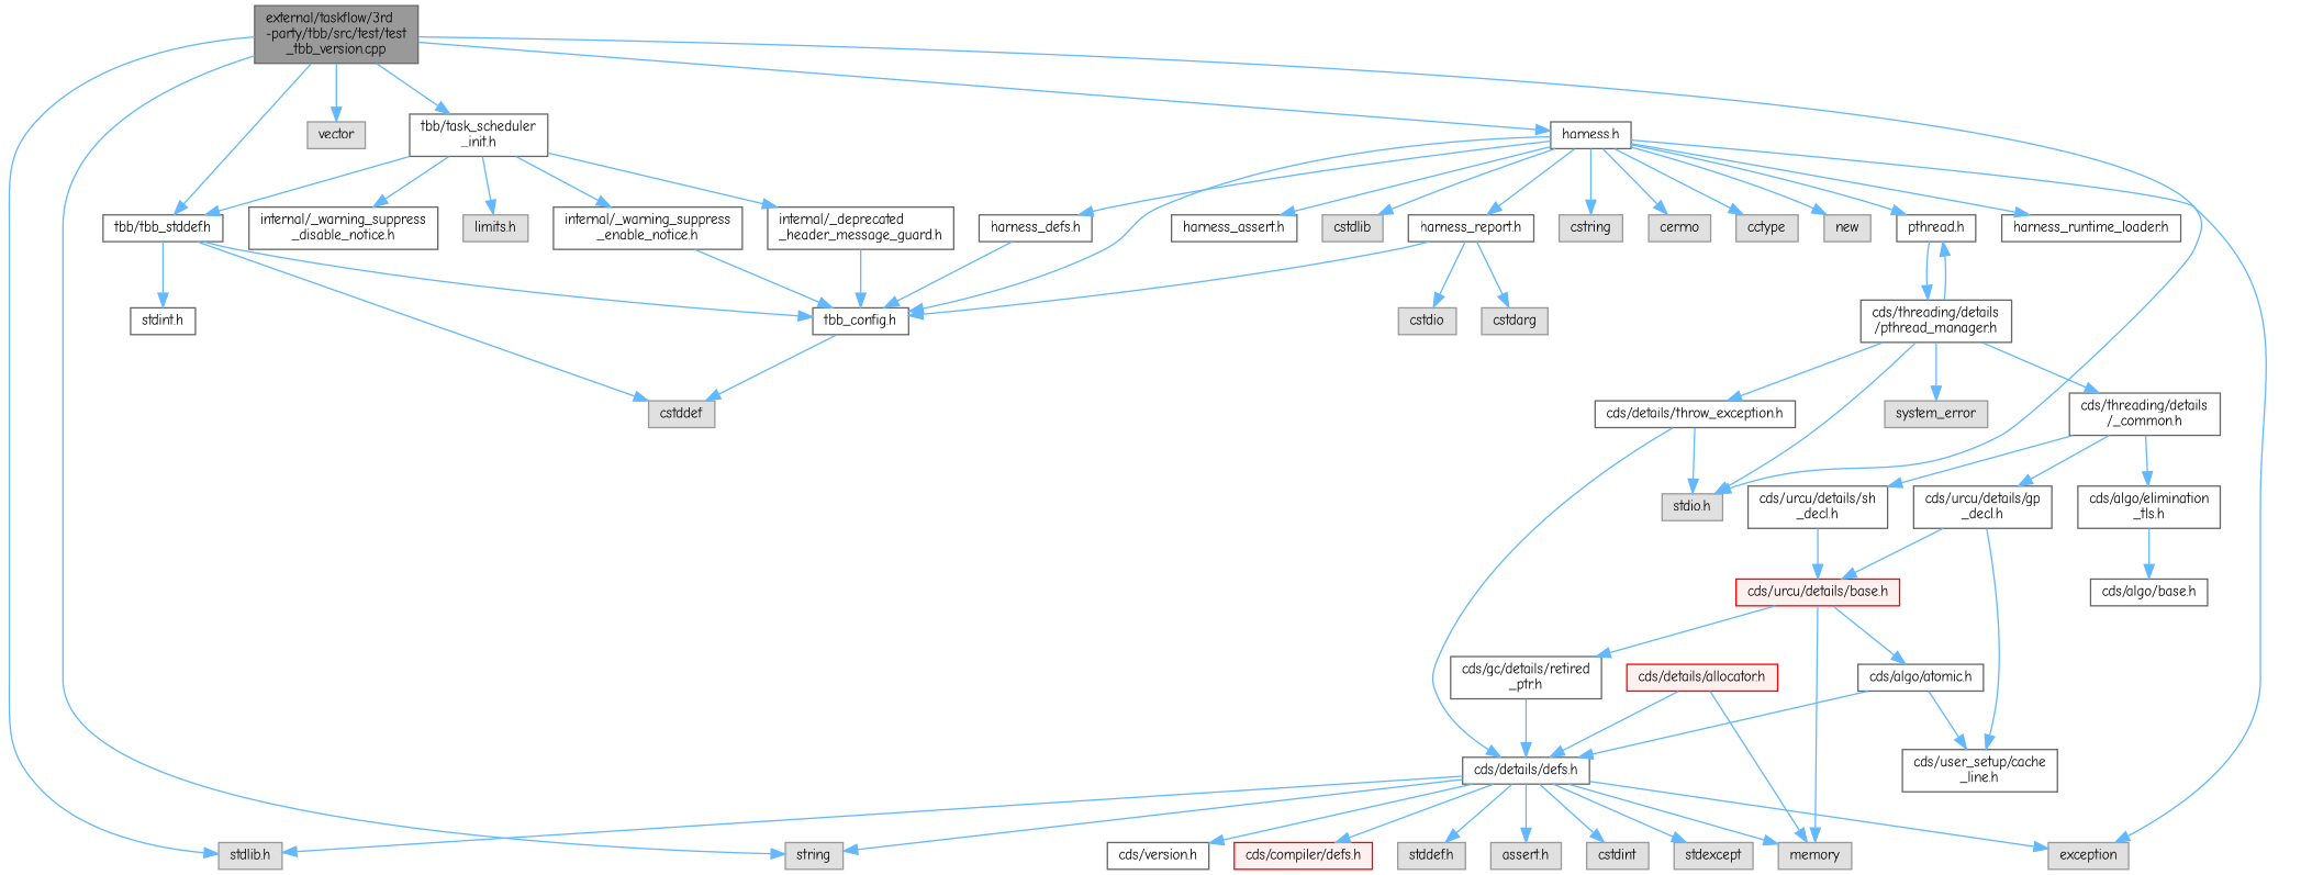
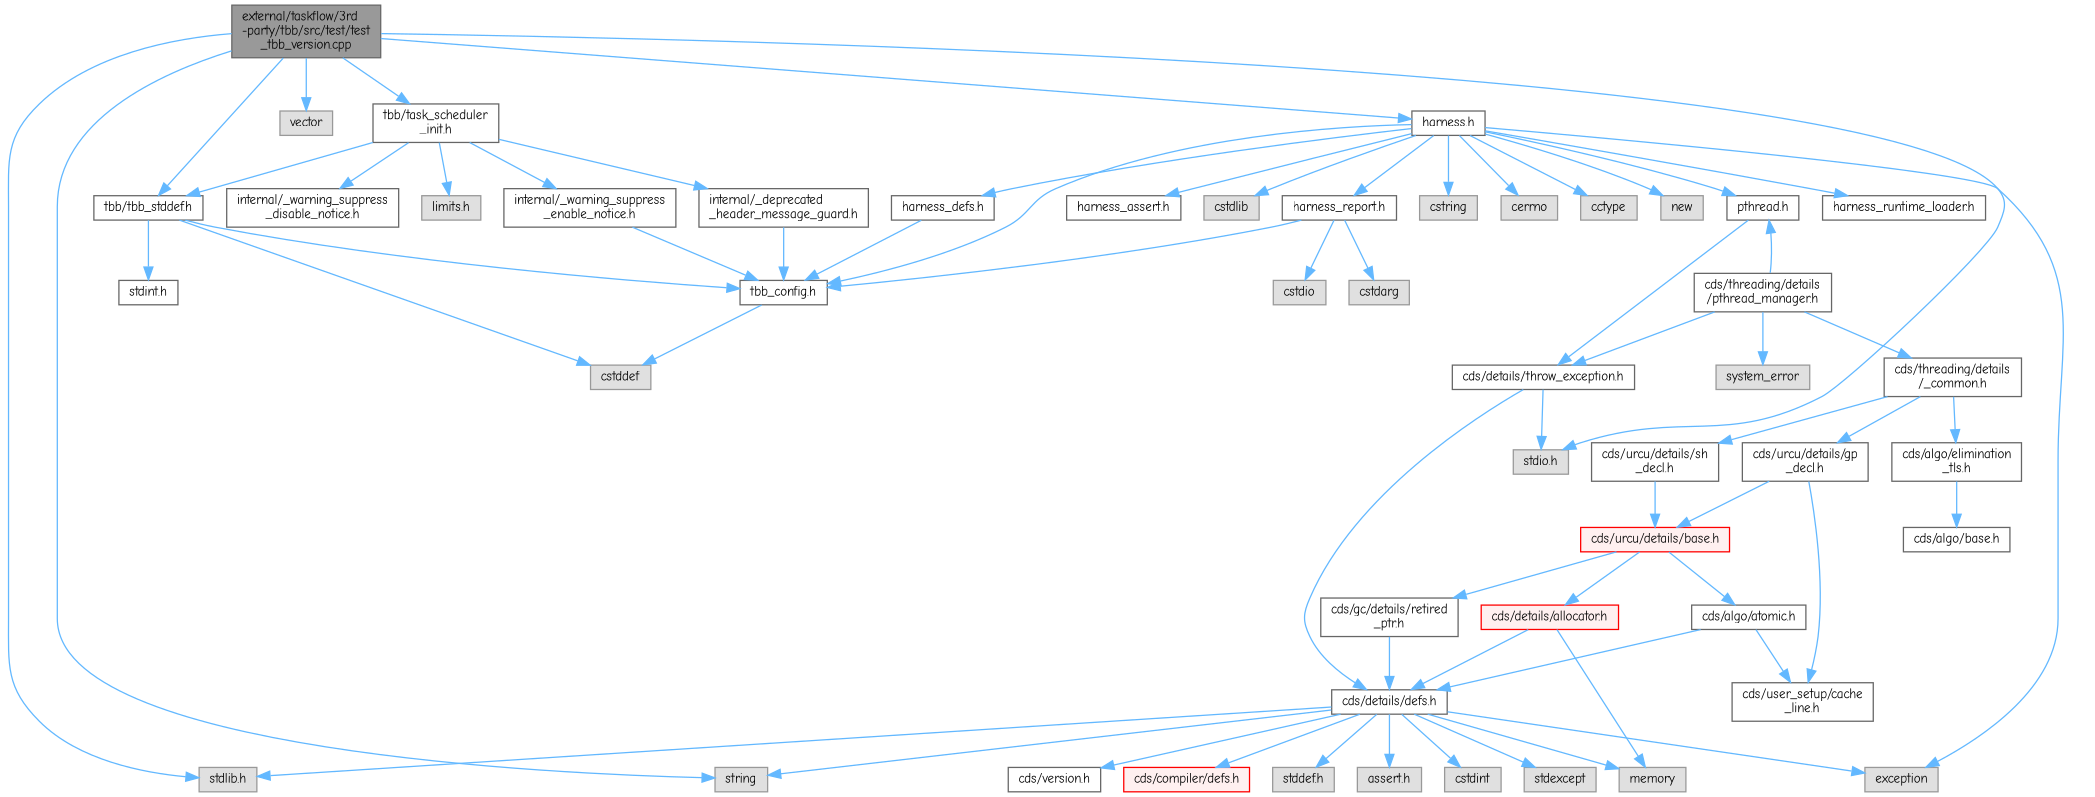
  digraph {
    fontname="Comic Neue"
    node [color=grey40 fillcolor=white fontname="Comic Neue" fontsize=10 shape=box style=filled]
    edge [color=steelblue1 fontname="Comic Neue" fontsize=10 labelfontname=Helvetica labelfontsize=10 style=solid]
    n1 [color=gray40 fillcolor=grey60 fontcolor=black height=0.2 label="external/taskflow/3rd\l-party/tbb/src/test/test\l_tbb_version.cpp" width=0.4]
    n2 [height=0.2 label="tbb/tbb_stddef.h" width=0.4]
    n3 [color=grey60 fillcolor="#E0E0E0" height=0.2 label="stdio.h" width=0.4]
    n4 [color=grey60 fillcolor="#E0E0E0" height=0.2 label="stdlib.h" width=0.4]
    n5 [color=grey60 fillcolor="#E0E0E0" height=0.2 label=vector width=0.4]
    n6 [color=grey60 fillcolor="#E0E0E0" height=0.2 label=string width=0.4]
    n7 [height=0.2 label="tbb/task_scheduler\l_init.h" width=0.4]
    n8 [height=0.2 label="harness.h" width=0.4]
    n9 [height=0.2 label="tbb_config.h" width=0.4]
    n10 [color=grey60 fillcolor="#E0E0E0" height=0.2 label=cstddef width=0.4]
    n11 [height=0.2 label="stdint.h" width=0.4]
    n12 [height=0.2 label="internal/_deprecated\l_header_message_guard.h" width=0.4]
    n13 [height=0.2 label="internal/_warning_suppress\l_enable_notice.h" width=0.4]
    n14 [color=grey60 fillcolor="#E0E0E0" height=0.2 label="limits.h" width=0.4]
    n15 [height=0.2 label="internal/_warning_suppress\l_disable_notice.h" width=0.4]
    n16 [height=0.2 label="harness_defs.h" width=0.4]
    n17 [color=grey60 fillcolor="#E0E0E0" height=0.2 label=cstdlib width=0.4]
    n18 [color=grey60 fillcolor="#E0E0E0" height=0.2 label=cstring width=0.4]
    n19 [color=grey60 fillcolor="#E0E0E0" height=0.2 label=cerrno width=0.4]
    n20 [color=grey60 fillcolor="#E0E0E0" height=0.2 label=cctype width=0.4]
    n21 [color=grey60 fillcolor="#E0E0E0" height=0.2 label=new width=0.4]
    n22 [height=0.2 label="pthread.h" width=0.4]
    n23 [color=grey60 fillcolor="#E0E0E0" height=0.2 label=exception width=0.4]
    n24 [height=0.2 label="harness_runtime_loader.h" width=0.4]
    n25 [height=0.2 label="harness_report.h" width=0.4]
    n26 [height=0.2 label="harness_assert.h" width=0.4]
    n27 [height=0.2 label="cds/threading/details\l/pthread_manager.h" width=0.4]
    n28 [color=grey60 fillcolor="#E0E0E0" height=0.2 label=cstdio width=0.4]
    n29 [color=grey60 fillcolor="#E0E0E0" height=0.2 label=cstdarg width=0.4]
    n30 [color=grey60 fillcolor="#E0E0E0" height=0.2 label=system_error width=0.4]
    n31 [height=0.2 label="cds/threading/details\l/_common.h" width=0.4]
    n32 [height=0.2 label="cds/details/throw_exception.h" width=0.4]
    n33 [height=0.2 label="cds/urcu/details/gp\l_decl.h" width=0.4]
    n34 [height=0.2 label="cds/urcu/details/sh\l_decl.h" width=0.4]
    n35 [height=0.2 label="cds/algo/elimination\l_tls.h" width=0.4]
    n36 [height=0.2 label="cds/details/defs.h" width=0.4]
    n37 [color=red fillcolor="#FFF0F0" height=0.2 label="cds/urcu/details/base.h" width=0.4]
    n38 [height=0.2 label="cds/user_setup/cache\l_line.h" width=0.4]
    n39 [height=0.2 label="cds/algo/base.h" width=0.4]
    n40 [height=0.2 label="cds/algo/atomic.h" width=0.4]
    n41 [height=0.2 label="cds/gc/details/retired\l_ptr.h" width=0.4]
    n42 [color=red fillcolor="#FFF0F0" height=0.2 label="cds/details/allocator.h" width=0.4]
    n43 [color=grey60 fillcolor="#E0E0E0" height=0.2 label=memory width=0.4]
    n44 [color=grey60 fillcolor="#E0E0E0" height=0.2 label="stddef.h" width=0.4]
    n45 [color=grey60 fillcolor="#E0E0E0" height=0.2 label="assert.h" width=0.4]
    n46 [color=grey60 fillcolor="#E0E0E0" height=0.2 label=cstdint width=0.4]
    n47 [color=grey60 fillcolor="#E0E0E0" height=0.2 label=stdexcept width=0.4]
    n48 [height=0.2 label="cds/version.h" width=0.4]
    n49 [color=red fillcolor="#FFF0F0" height=0.2 label="cds/compiler/defs.h" width=0.4]
    n1 -> n2
    n1 -> n3
    n1 -> n4
    n1 -> n5
    n1 -> n6
    n1 -> n7
    n1 -> n8
    n2 -> n9
    n2 -> n10
    n2 -> n11
    n7 -> n2
    n7 -> n12
    n7 -> n13
    n7 -> n14
    n7 -> n15
    n8 -> n9
    n8 -> n16
    n8 -> n17
    n8 -> n18
    n8 -> n19
    n8 -> n20
    n8 -> n21
    n8 -> n22
    n8 -> n23
    n8 -> n24
    n8 -> n25
    n8 -> n26
    n9 -> n10
    n12 -> n9
    n13 -> n9
    n16 -> n9
-   n22 -> n27
+   n22 -> n32
    n25 -> n9
    n25 -> n28
    n25 -> n29
-   n27 -> n3
    n27 -> n22
    n27 -> n30
    n27 -> n31
    n27 -> n32
    n31 -> n33
    n31 -> n34
    n31 -> n35
    n32 -> n3
    n32 -> n36
    n33 -> n37
    n33 -> n38
    n34 -> n37
    n35 -> n39
    n36 -> n4
    n36 -> n6
    n36 -> n23
    n36 -> n43
    n36 -> n44
    n36 -> n45
    n36 -> n46
    n36 -> n47
    n36 -> n48
    n36 -> n49
    n37 -> n40
    n37 -> n41
-   n37 -> n43
+   n37 -> n42
    n40 -> n36
    n40 -> n38
    n41 -> n36
    n42 -> n36
    n42 -> n43
  }
